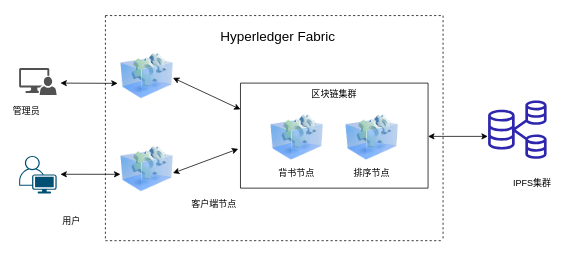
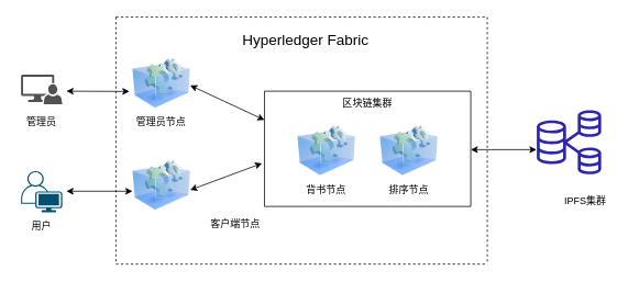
  <mxCell id="0" />
  <mxCell id="1" parent="0" />
  <mxCell id="2" value="" style="sketch=0;pointerEvents=1;shadow=0;dashed=0;html=1;strokeColor=none;labelPosition=center;verticalLabelPosition=bottom;verticalAlign=top;align=center;fillColor=#515151;shape=mxgraph.mscae.system_center.admin_console" parent="1" vertex="1"><mxGeometry x="25" y="90" width="50" height="36" as="geometry" /></mxCell>
  <mxCell id="3" value="" style="points=[[0.35,0,0],[0.98,0.51,0],[1,0.71,0],[0.67,1,0],[0,0.795,0],[0,0.65,0]];verticalLabelPosition=bottom;sketch=0;html=1;verticalAlign=top;aspect=fixed;align=center;pointerEvents=1;shape=mxgraph.cisco19.user;fillColor=#005073;strokeColor=none;" parent="1" vertex="1"><mxGeometry x="25" y="207" width="50" height="50" as="geometry" /></mxCell>
- <mxCell id="4" value="用户" style="text;html=1;strokeColor=none;fillColor=none;align=center;verticalAlign=middle;whiteSpace=wrap;rounded=0;" parent="1" vertex="1"><mxGeometry x="65" y="280" width="60" height="27" as="geometry" /></mxCell>
- <mxCell id="5" value="管理员" style="text;html=1;strokeColor=none;fillColor=none;align=center;verticalAlign=middle;whiteSpace=wrap;rounded=0;" parent="1" vertex="1"><mxGeometry x="5" y="133" width="60" height="30" as="geometry" /></mxCell>
+ <mxCell id="4" value="用户" style="text;html=1;strokeColor=none;fillColor=none;align=center;verticalAlign=middle;whiteSpace=wrap;rounded=0;" parent="1" vertex="1"><mxGeometry x="20" y="260" width="60" height="27" as="geometry" /></mxCell>
+ <mxCell id="5" value="管理员" style="text;html=1;strokeColor=none;fillColor=none;align=center;verticalAlign=middle;whiteSpace=wrap;rounded=0;" parent="1" vertex="1"><mxGeometry x="20" y="133" width="60" height="30" as="geometry" /></mxCell>
  <mxCell id="6" value="" style="sketch=0;outlineConnect=0;fontColor=#232F3E;gradientColor=none;fillColor=#2E27AD;strokeColor=none;dashed=0;verticalLabelPosition=bottom;verticalAlign=top;align=center;html=1;fontSize=12;fontStyle=0;aspect=fixed;pointerEvents=1;shape=mxgraph.aws4.rds_multi_az_db_cluster;" parent="1" vertex="1"><mxGeometry x="650" y="133" width="78" height="78" as="geometry" /></mxCell>
  <mxCell id="7" value="IPFS集群" style="text;html=1;strokeColor=none;fillColor=none;align=center;verticalAlign=middle;whiteSpace=wrap;rounded=0;" parent="1" vertex="1"><mxGeometry x="679" y="228" width="60" height="30" as="geometry" /></mxCell>
  <mxCell id="8" value="" style="image;html=1;image=img/lib/clip_art/computers/Virtual_Application_128x128.png" parent="1" vertex="1"><mxGeometry x="160" y="192" width="70" height="65" as="geometry" /></mxCell>
  <mxCell id="9" value="客户端节点" style="text;html=1;strokeColor=none;fillColor=none;align=center;verticalAlign=middle;whiteSpace=wrap;rounded=0;" parent="1" vertex="1"><mxGeometry x="250" y="257" width="70" height="30" as="geometry" /></mxCell>
  <mxCell id="10" value="" style="image;html=1;image=img/lib/clip_art/computers/Virtual_Application_128x128.png" parent="1" vertex="1"><mxGeometry x="160" y="68" width="70" height="65" as="geometry" /></mxCell>
+ <mxCell id="11" value="管理员节点" style="text;html=1;strokeColor=none;fillColor=none;align=center;verticalAlign=middle;whiteSpace=wrap;rounded=0;" parent="1" vertex="1"><mxGeometry x="160" y="133" width="70" height="30" as="geometry" /></mxCell>
  <mxCell id="12" value="" style="swimlane;startSize=0;" parent="1" vertex="1"><mxGeometry x="320" y="110" width="250" height="140" as="geometry" /></mxCell>
  <mxCell id="13" value="" style="image;html=1;image=img/lib/clip_art/computers/Virtual_Application_128x128.png" parent="12" vertex="1"><mxGeometry x="40" y="40" width="70" height="65" as="geometry" /></mxCell>
  <mxCell id="14" value="背书节点" style="text;html=1;strokeColor=none;fillColor=none;align=center;verticalAlign=middle;whiteSpace=wrap;rounded=0;" parent="12" vertex="1"><mxGeometry x="40" y="105" width="70" height="30" as="geometry" /></mxCell>
  <mxCell id="15" value="" style="image;html=1;image=img/lib/clip_art/computers/Virtual_Application_128x128.png" parent="12" vertex="1"><mxGeometry x="140" y="40" width="70" height="65" as="geometry" /></mxCell>
  <mxCell id="16" value="排序节点" style="text;html=1;strokeColor=none;fillColor=none;align=center;verticalAlign=middle;whiteSpace=wrap;rounded=0;" parent="12" vertex="1"><mxGeometry x="140" y="105" width="70" height="30" as="geometry" /></mxCell>
  <mxCell id="17" value="区块链集群" style="text;html=1;strokeColor=none;fillColor=none;align=center;verticalAlign=middle;whiteSpace=wrap;rounded=0;" parent="12" vertex="1"><mxGeometry x="85" width="80" height="30" as="geometry" /></mxCell>
  <mxCell id="18" value="" style="endArrow=classic;startArrow=classic;html=1;rounded=0;entryX=-0.052;entryY=0.651;entryDx=0;entryDy=0;entryPerimeter=0;" parent="1" target="10" edge="1"><mxGeometry width="50" height="50" relative="1" as="geometry"><mxPoint x="80" y="110" as="sourcePoint" /><mxPoint x="150" y="110" as="targetPoint" /></mxGeometry></mxCell>
  <mxCell id="19" value="" style="endArrow=classic;startArrow=classic;html=1;rounded=0;entryX=0;entryY=0.608;entryDx=0;entryDy=0;entryPerimeter=0;" parent="1" target="8" edge="1"><mxGeometry width="50" height="50" relative="1" as="geometry"><mxPoint x="80" y="231.5" as="sourcePoint" /><mxPoint x="150" y="231.5" as="targetPoint" /></mxGeometry></mxCell>
  <mxCell id="20" value="" style="endArrow=classic;startArrow=classic;html=1;rounded=0;entryX=0;entryY=0.25;entryDx=0;entryDy=0;" parent="1" target="12" edge="1"><mxGeometry width="50" height="50" relative="1" as="geometry"><mxPoint x="230" y="103" as="sourcePoint" /><mxPoint x="280" y="133" as="targetPoint" /></mxGeometry></mxCell>
  <mxCell id="21" value="" style="endArrow=classic;startArrow=classic;html=1;rounded=0;entryX=-0.012;entryY=0.626;entryDx=0;entryDy=0;entryPerimeter=0;" parent="1" target="12" edge="1"><mxGeometry width="50" height="50" relative="1" as="geometry"><mxPoint x="230" y="230" as="sourcePoint" /><mxPoint x="320" y="272" as="targetPoint" /></mxGeometry></mxCell>
  <mxCell id="22" value="" style="endArrow=classic;startArrow=classic;html=1;rounded=0;entryX=-0.004;entryY=0.616;entryDx=0;entryDy=0;entryPerimeter=0;" parent="1" target="6" edge="1"><mxGeometry width="50" height="50" relative="1" as="geometry"><mxPoint x="570" y="181" as="sourcePoint" /><mxPoint x="630" y="179.5" as="targetPoint" /></mxGeometry></mxCell>
  <mxCell id="23" value="" style="endArrow=none;dashed=1;html=1;rounded=0;" parent="1" edge="1"><mxGeometry width="50" height="50" relative="1" as="geometry"><mxPoint x="140" y="317" as="sourcePoint" /><mxPoint x="140" y="20" as="targetPoint" /></mxGeometry></mxCell>
  <mxCell id="24" value="" style="endArrow=none;dashed=1;html=1;rounded=0;" parent="1" edge="1"><mxGeometry width="50" height="50" relative="1" as="geometry"><mxPoint x="590" y="317" as="sourcePoint" /><mxPoint x="590" y="20" as="targetPoint" /></mxGeometry></mxCell>
  <mxCell id="25" value="" style="endArrow=none;dashed=1;html=1;rounded=0;" parent="1" edge="1"><mxGeometry width="50" height="50" relative="1" as="geometry"><mxPoint x="140" y="20" as="sourcePoint" /><mxPoint x="590" y="20" as="targetPoint" /></mxGeometry></mxCell>
  <mxCell id="26" value="" style="endArrow=none;dashed=1;html=1;rounded=0;" parent="1" edge="1"><mxGeometry width="50" height="50" relative="1" as="geometry"><mxPoint x="140" y="320" as="sourcePoint" /><mxPoint x="590" y="320" as="targetPoint" /></mxGeometry></mxCell>
  <mxCell id="27" value="&lt;font style=&quot;font-size: 18px;&quot;&gt;Hyperledger Fabric&lt;/font&gt;" style="text;html=1;strokeColor=none;fillColor=none;align=center;verticalAlign=middle;whiteSpace=wrap;rounded=0;" parent="1" vertex="1"><mxGeometry x="290" y="28" width="160" height="42" as="geometry" /></mxCell>
